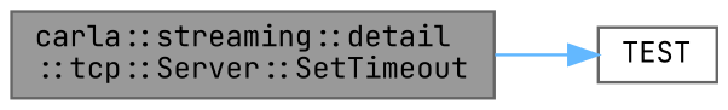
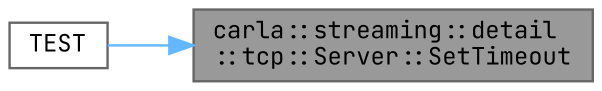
  digraph {
    rankdir=RL
    fontname="JetBrains Mono"
    node [fontname="JetBrains Mono" fontsize=10 shape=box style=filled]
    n1 [color=gray40 fillcolor=grey60 fontcolor=black height=0.2 label="carla::streaming::detail\l::tcp::Server::SetTimeout" width=0.4]
    n2 [color=grey40 fillcolor=white height=0.2 label=TEST width=0.4]
-   n2 -> n1 [color=steelblue1 dir=back fontname="JetBrains Mono" fontsize=10 labelfontname=Helvetica labelfontsize=10 style=solid]
+   n1 -> n2 [color=steelblue1 dir=back fontname="JetBrains Mono" fontsize=10 labelfontname=Helvetica labelfontsize=10 style=solid]
  }
